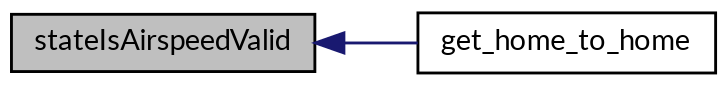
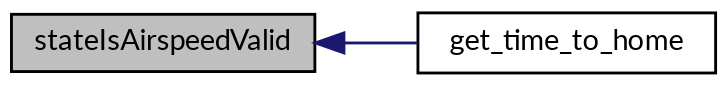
  digraph {
    rankdir=LR
    fontname=Lato
    node [color=black fontname=Lato fontsize=10 shape=record style=filled]
    n1 [fillcolor=grey75 fontcolor=black height=0.2 label=stateIsAirspeedValid width=0.4]
-   n2 [fillcolor=white height=0.2 label=get_home_to_home width=0.4]
+   n2 [fillcolor=white height=0.2 label=get_time_to_home width=0.4]
    n1 -> n2 [color=midnightblue dir=back fontname=Lato fontsize=10 labelfontname=FreeSans labelfontsize=10 style=solid]
  }
